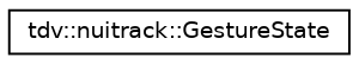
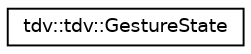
  digraph {
    rankdir=LR
-   n1 [color=black fillcolor=white fontname=Helvetica fontsize=10 height=0.2 label="tdv::nuitrack::GestureState" shape=record style=filled width=0.4]
+   n1 [color=black fillcolor=white fontname=Helvetica fontsize=10 height=0.2 label="tdv::tdv::GestureState" shape=record style=filled width=0.4]
  }
